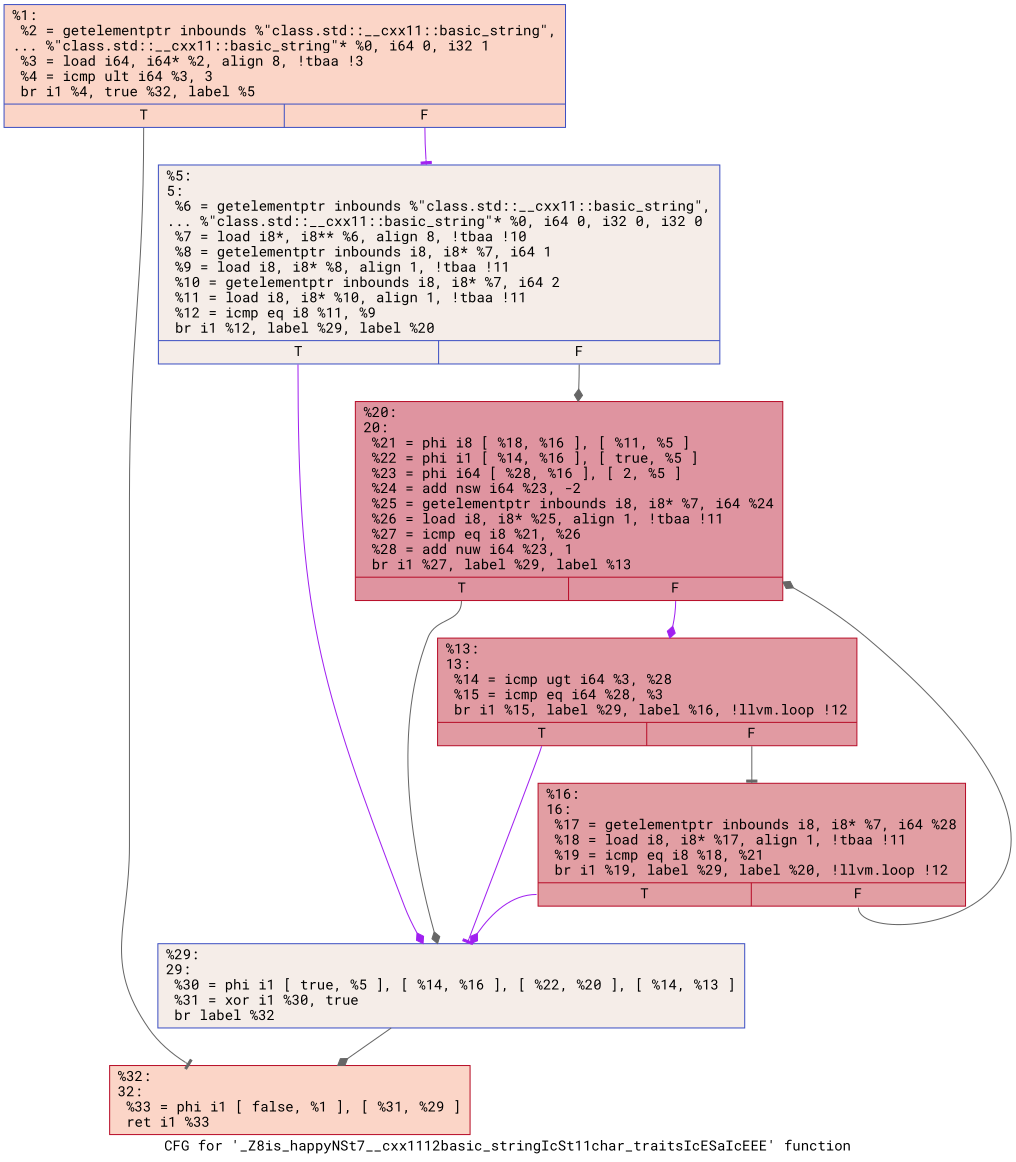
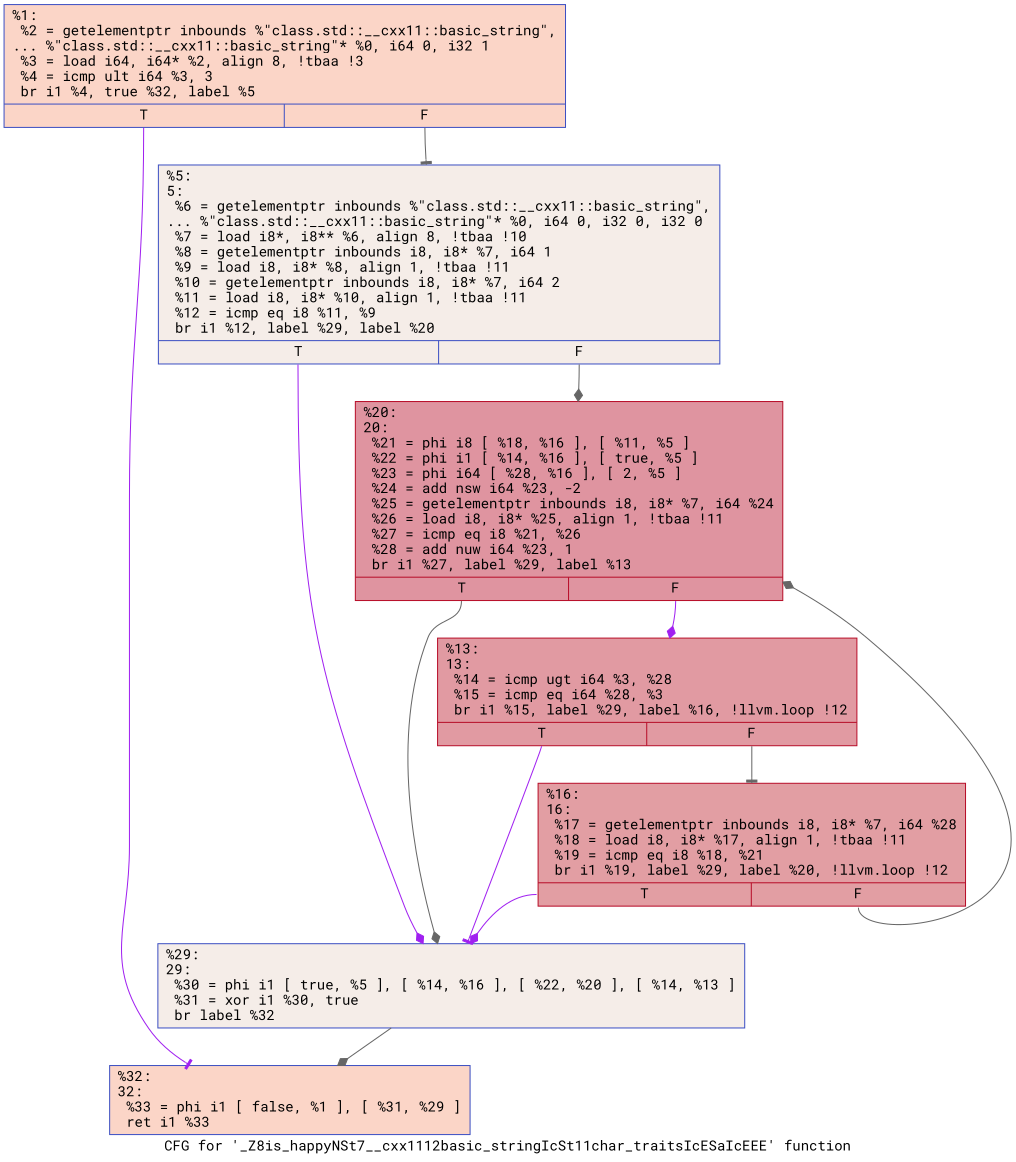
  digraph {
    fontname="Roboto Mono"
    label="CFG for '_Z8is_happyNSt7__cxx1112basic_stringIcSt11char_traitsIcESaIcEEE' function"
    node [color="#3d50c3ff" fillcolor="#f5a08170" fontname="Roboto Mono" shape=record style=filled]
    edge [arrowhead=diamond color=purple fontname="Roboto Mono" tailport=s0]
    n1 [label="{%1:\l  %2 = getelementptr inbounds %\"class.std::__cxx11::basic_string\",\l... %\"class.std::__cxx11::basic_string\"* %0, i64 0, i32 1\l  %3 = load i64, i64* %2, align 8, !tbaa !3\l  %4 = icmp ult i64 %3, 3\l  br i1 %4, true %32, label %5\l|{<s0>T|<s1>F}}"]
-   n2 [color="#b70d28ff" label="{%32:\l32:                                               \l  %33 = phi i1 [ false, %1 ], [ %31, %29 ]\l  ret i1 %33\l}"]
+   n2 [label="{%32:\l32:                                               \l  %33 = phi i1 [ false, %1 ], [ %31, %29 ]\l  ret i1 %33\l}"]
    n3 [fillcolor="#e8d6cc70" label="{%5:\l5:                                                \l  %6 = getelementptr inbounds %\"class.std::__cxx11::basic_string\",\l... %\"class.std::__cxx11::basic_string\"* %0, i64 0, i32 0, i32 0\l  %7 = load i8*, i8** %6, align 8, !tbaa !10\l  %8 = getelementptr inbounds i8, i8* %7, i64 1\l  %9 = load i8, i8* %8, align 1, !tbaa !11\l  %10 = getelementptr inbounds i8, i8* %7, i64 2\l  %11 = load i8, i8* %10, align 1, !tbaa !11\l  %12 = icmp eq i8 %11, %9\l  br i1 %12, label %29, label %20\l|{<s0>T|<s1>F}}"]
    n4 [fillcolor="#e8d6cc70" label="{%29:\l29:                                               \l  %30 = phi i1 [ true, %5 ], [ %14, %16 ], [ %22, %20 ], [ %14, %13 ]\l  %31 = xor i1 %30, true\l  br label %32\l}"]
    n5 [color="#b70d28ff" fillcolor="#b70d2870" label="{%20:\l20:                                               \l  %21 = phi i8 [ %18, %16 ], [ %11, %5 ]\l  %22 = phi i1 [ %14, %16 ], [ true, %5 ]\l  %23 = phi i64 [ %28, %16 ], [ 2, %5 ]\l  %24 = add nsw i64 %23, -2\l  %25 = getelementptr inbounds i8, i8* %7, i64 %24\l  %26 = load i8, i8* %25, align 1, !tbaa !11\l  %27 = icmp eq i8 %21, %26\l  %28 = add nuw i64 %23, 1\l  br i1 %27, label %29, label %13\l|{<s0>T|<s1>F}}"]
    n6 [color="#b70d28ff" fillcolor="#bb1b2c70" label="{%13:\l13:                                               \l  %14 = icmp ugt i64 %3, %28\l  %15 = icmp eq i64 %28, %3\l  br i1 %15, label %29, label %16, !llvm.loop !12\l|{<s0>T|<s1>F}}"]
    n7 [color="#b70d28ff" fillcolor="#be242e70" label="{%16:\l16:                                               \l  %17 = getelementptr inbounds i8, i8* %7, i64 %28\l  %18 = load i8, i8* %17, align 1, !tbaa !11\l  %19 = icmp eq i8 %18, %21\l  br i1 %19, label %29, label %20, !llvm.loop !12\l|{<s0>T|<s1>F}}"]
-   n1 -> n2 [arrowhead=tee color=gray40]
-   n1 -> n3 [arrowhead=tee tailport=s1]
+   n1 -> n2 [arrowhead=tee]
+   n1 -> n3 [arrowhead=tee color=gray40 tailport=s1]
    n3 -> n4
    n3 -> n5 [color=gray40 tailport=s1]
    n4 -> n2 [color=gray40]
    n5 -> n4 [color=gray40]
    n5 -> n6 [tailport=s1]
    n6 -> n4 [arrowhead=tee]
    n6 -> n7 [arrowhead=tee color=gray40 tailport=s1]
    n7 -> n4
    n7 -> n5 [color=gray40 tailport=s1]
  }
